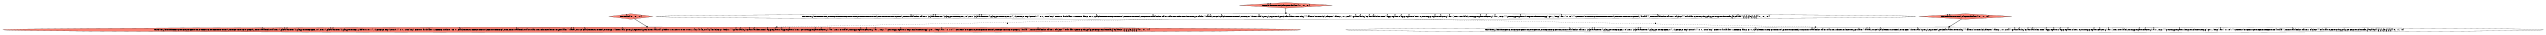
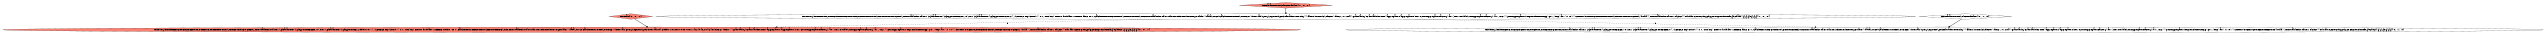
  digraph {
    node [fillcolor=salmon shape=ellipse style=filled]
    edge [style=bold arrowhead=dot]
    n1 [fillcolor=white label="testQuery(PLANNER_CONFIG_DEFAULT,QUERY_CONTEXT_DEFAULT,ImmutableList.of(new SqlParameter(SqlType.INTEGER,10),new SqlParameter(SqlType.INTEGER,0)),\"SELECT exp(count(*)) + ?, sum(m2) FROM druid.foo WHERE dim2 = ?\",CalciteTests.REGULAR_USER_AUTH_RESULT,ImmutableList.of(Druids.newTimeseriesQueryBuilder().dataSource(CalciteTests.DATASOURCE1).intervals(querySegmentSpec(Filtration.eternity())).filters(numericSelector(\"dim2\",\"0\",null)).granularity(Granularities.ALL).aggregators(aggregators(new CountAggregatorFactory(\"a0\"),new DoubleSumAggregatorFactory(\"a1\",\"m2\"))).postAggregators(expressionPostAgg(\"p0\",\"(exp(\"a0\") + 10)\")).context(QUERY_CONTEXT_DEFAULT).build()),ImmutableList.of(new Object((((edu.fdu.CPPDG.tinypdg.pe.ExpressionInfo@92bb2f))@@@3@@@['0', '1', '0']"]
    n2 [label="testQuery(PLANNER_CONFIG_DEFAULT,QUERY_CONTEXT_DONT_SKIP_EMPTY_BUCKETS,ImmutableList.of(new SqlParameter(SqlType.INTEGER,10),new SqlParameter(SqlType.DATE,\"2999-01-01\")),\"SELECT exp(count(*)) + ?, sum(m2) FROM druid.foo WHERE __time >= ?\",CalciteTests.REGULAR_USER_AUTH_RESULT,ImmutableList.of(Druids.newTimeseriesQueryBuilder().dataSource(CalciteTests.DATASOURCE1).intervals(querySegmentSpec(Intervals.of(\"2999-01-01T00:00:00.000Z/146140482-04-24T15:36:27.903Z\"))).granularity(Granularities.ALL).aggregators(aggregators(new CountAggregatorFactory(\"a0\"),new DoubleSumAggregatorFactory(\"a1\",\"m2\"))).postAggregators(expressionPostAgg(\"p0\",\"(exp(\"a0\") + 10)\")).context(QUERY_CONTEXT_DONT_SKIP_EMPTY_BUCKETS).build()),ImmutableList.of(new Object((((edu.fdu.CPPDG.tinypdg.pe.ExpressionInfo@92bb83))@@@3@@@['0', '0', '1']"]
    n3 [fillcolor=white label="testQuery(PLANNER_CONFIG_DEFAULT,QUERY_CONTEXT_DONT_SKIP_EMPTY_BUCKETS,ImmutableList.of(new SqlParameter(SqlType.INTEGER,10),new SqlParameter(SqlType.INTEGER,0)),\"SELECT exp(count(*)) + ?, sum(m2) FROM druid.foo WHERE dim2 = ?\",CalciteTests.REGULAR_USER_AUTH_RESULT,ImmutableList.of(Druids.newTimeseriesQueryBuilder().dataSource(CalciteTests.DATASOURCE1).intervals(querySegmentSpec(Filtration.eternity())).filters(numericSelector(\"dim2\",\"0\",null)).granularity(Granularities.ALL).aggregators(aggregators(new CountAggregatorFactory(\"a0\"),new DoubleSumAggregatorFactory(\"a1\",\"m2\"))).postAggregators(expressionPostAgg(\"p0\",\"(exp(\"a0\") + 10)\")).context(QUERY_CONTEXT_DONT_SKIP_EMPTY_BUCKETS).build()),ImmutableList.of(new Object((((edu.fdu.CPPDG.tinypdg.pe.ExpressionInfo@92bad5))@@@3@@@['1', '0', '0']"]
    n4 [label="testParametersInSelectAndFilter['1', '0', '0']" shape=diamond]
-   n5 [label="testParametersInSelectAndFilter['0', '1', '0']" shape=diamond]
+   n5 [fillcolor=white label="testParametersInSelectAndFilter['0', '1', '0']" shape=diamond]
    n6 [label="testDate['0', '0', '1']" shape=diamond]
    n3 -> n1 [label=0 style=dashed]
    n3 -> n2 [label=0 style=dashed]
    n4 -> n3
    n5 -> n1
    n6 -> n2
  }
